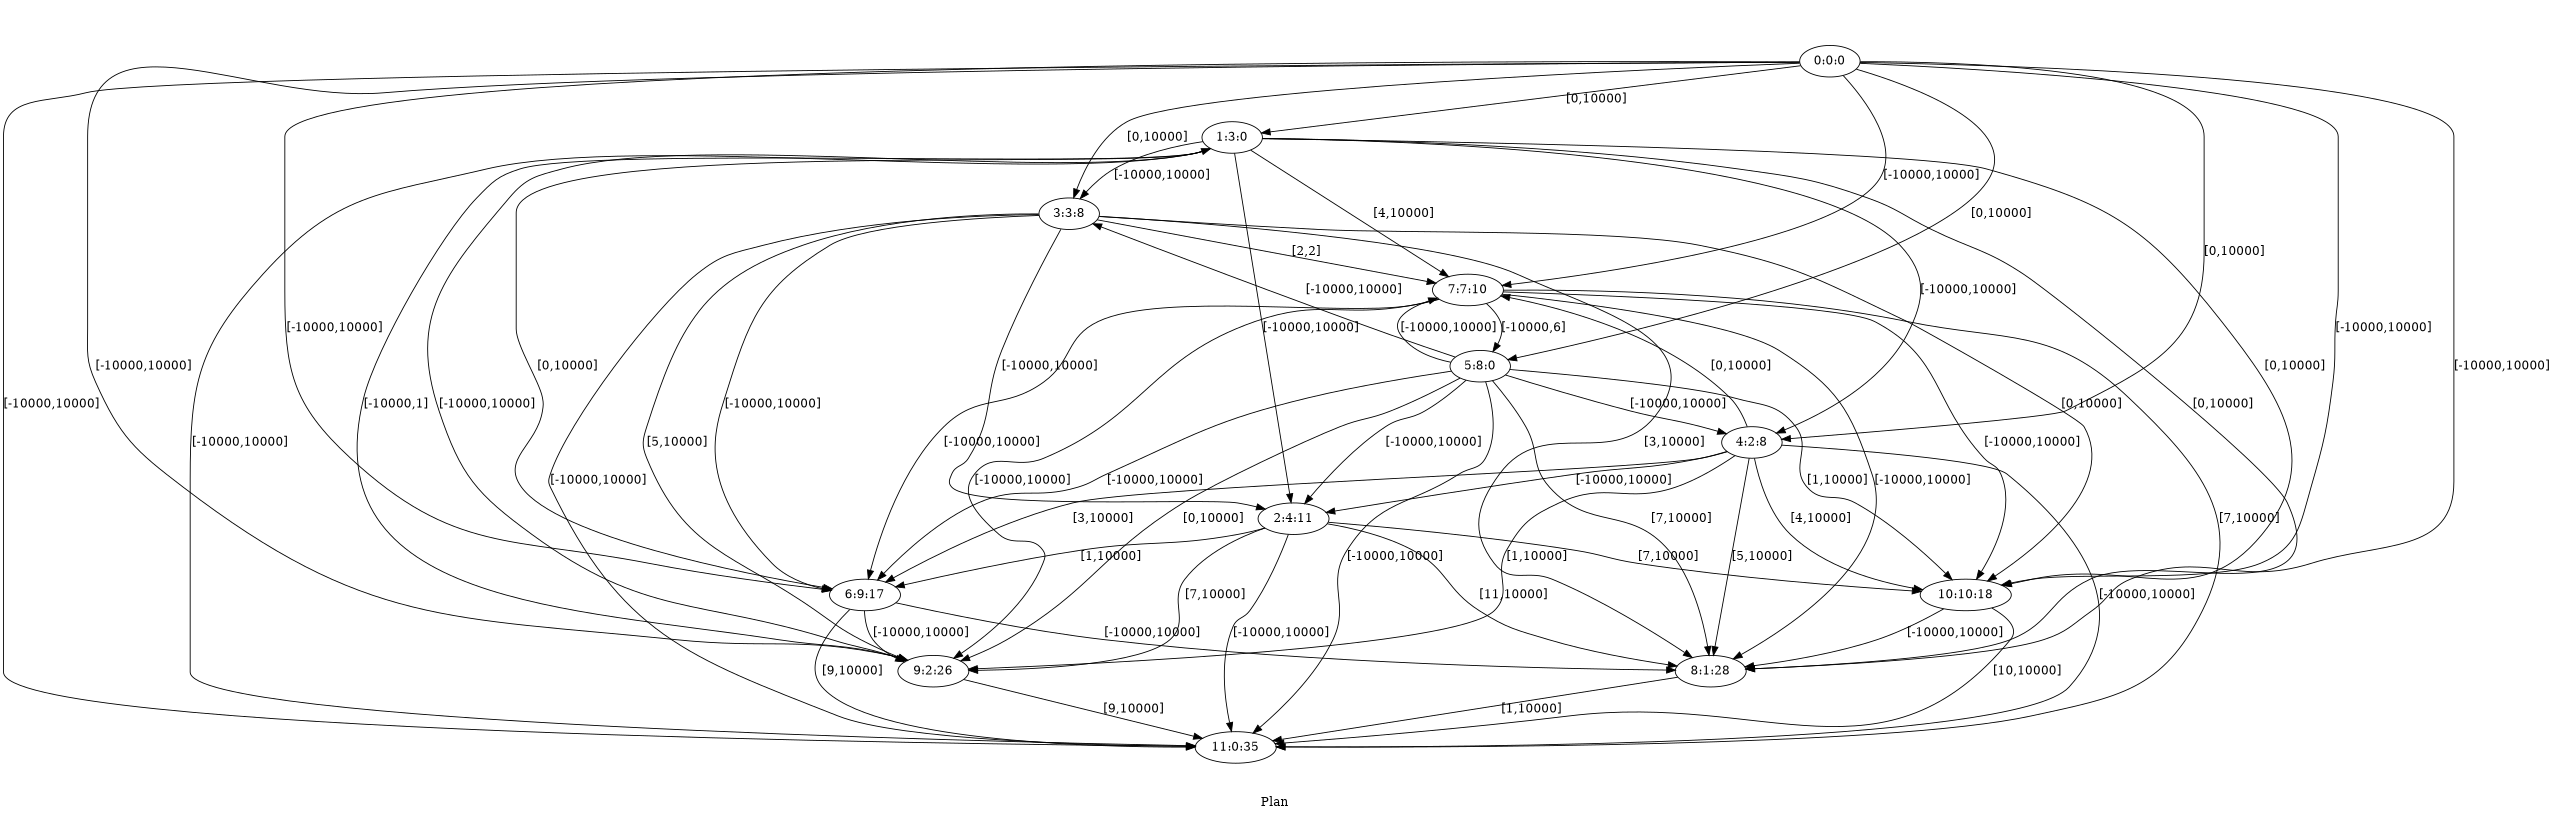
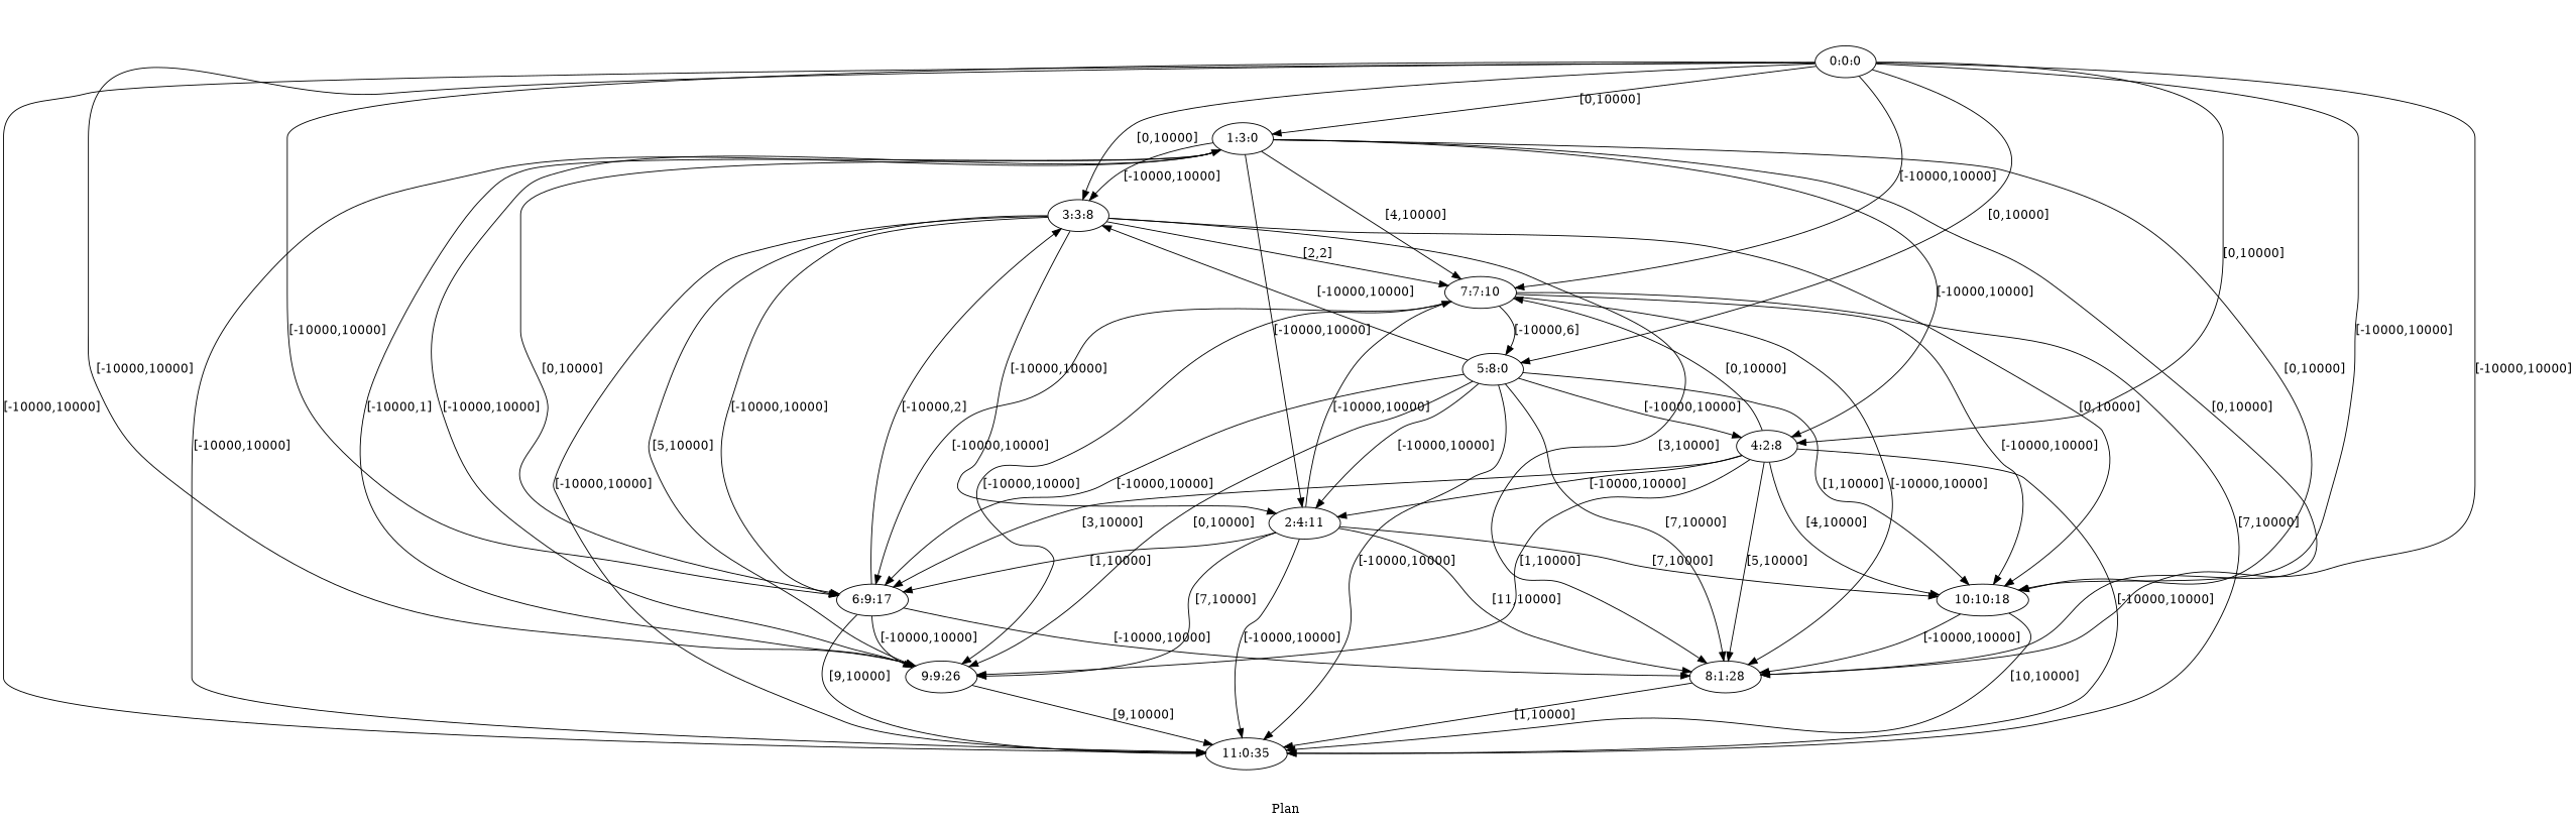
  digraph {
    fldt=0.826203
    label="Plan "
    nodesep=.45
    rankdir=TB
    "0:0:0"
    "1:3:0"
    "3:3:8"
    "4:2:8"
    "5:8:0"
    "6:9:17"
    "7:7:10"
    "8:1:28"
-   "9:9:26" [label="9:2:26"]
+   "9:9:26"
    "10:10:18"
    "11:0:35"
    "2:4:11"
    "0:0:0" -> "1:3:0" [label="[0,10000]"]
    "0:0:0" -> "3:3:8" [label="[0,10000]"]
    "0:0:0" -> "4:2:8" [label="[0,10000]"]
    "0:0:0" -> "5:8:0" [label="[0,10000]"]
    "0:0:0" -> "6:9:17" [label="[-10000,10000]"]
    "0:0:0" -> "7:7:10" [label="[-10000,10000]"]
    "0:0:0" -> "8:1:28" [label="[-10000,10000]"]
    "0:0:0" -> "9:9:26" [label="[-10000,10000]"]
    "0:0:0" -> "10:10:18" [label="[-10000,10000]"]
    "0:0:0" -> "11:0:35" [label="[-10000,10000]"]
    "1:3:0" -> "3:3:8" [label="[-10000,10000]"]
    "1:3:0" -> "4:2:8" [label="[-10000,10000]"]
    "1:3:0" -> "6:9:17" [label="[0,10000]"]
    "1:3:0" -> "7:7:10" [label="[4,10000]"]
    "1:3:0" -> "8:1:28" [label="[0,10000]"]
    "1:3:0" -> "9:9:26" [label="[-10000,10000]"]
    "1:3:0" -> "10:10:18" [label="[0,10000]"]
    "1:3:0" -> "11:0:35" [label="[-10000,10000]"]
    "1:3:0" -> "2:4:11" [label="[-10000,10000]"]
    "3:3:8" -> "6:9:17" [label="[-10000,10000]"]
    "3:3:8" -> "7:7:10" [label="[2,2]"]
    "3:3:8" -> "8:1:28" [label="[3,10000]"]
    "3:3:8" -> "9:9:26" [label="[5,10000]"]
    "3:3:8" -> "10:10:18" [label="[0,10000]"]
    "3:3:8" -> "11:0:35" [label="[-10000,10000]"]
    "3:3:8" -> "2:4:11" [label="[-10000,10000]"]
    "4:2:8" -> "6:9:17" [label="[3,10000]"]
    "4:2:8" -> "7:7:10" [label="[0,10000]"]
    "4:2:8" -> "8:1:28" [label="[5,10000]"]
    "4:2:8" -> "9:9:26" [label="[1,10000]"]
    "4:2:8" -> "10:10:18" [label="[4,10000]"]
    "4:2:8" -> "11:0:35" [label="[-10000,10000]"]
    "4:2:8" -> "2:4:11" [label="[-10000,10000]"]
    "5:8:0" -> "3:3:8" [label="[-10000,10000]"]
    "5:8:0" -> "4:2:8" [label="[-10000,10000]"]
    "5:8:0" -> "6:9:17" [label="[-10000,10000]"]
-   "5:8:0" -> "7:7:10" [label="[-10000,10000]"]
+   "2:4:11" -> "7:7:10" [label="[-10000,10000]"]
    "5:8:0" -> "8:1:28" [label="[7,10000]"]
    "5:8:0" -> "9:9:26" [label="[0,10000]"]
    "5:8:0" -> "10:10:18" [label="[1,10000]"]
    "5:8:0" -> "11:0:35" [label="[-10000,10000]"]
    "5:8:0" -> "2:4:11" [label="[-10000,10000]"]
+   "6:9:17" -> "3:3:8" [label="[-10000,2]"]
    "6:9:17" -> "8:1:28" [label="[-10000,10000]"]
    "6:9:17" -> "9:9:26" [label="[-10000,10000]"]
    "6:9:17" -> "11:0:35" [label="[9,10000]"]
    "7:7:10" -> "5:8:0" [label="[-10000,6]"]
    "7:7:10" -> "6:9:17" [label="[-10000,10000]"]
    "7:7:10" -> "8:1:28" [label="[-10000,10000]"]
    "7:7:10" -> "9:9:26" [label="[-10000,10000]"]
    "7:7:10" -> "10:10:18" [label="[-10000,10000]"]
    "7:7:10" -> "11:0:35" [label="[7,10000]"]
    "8:1:28" -> "11:0:35" [label="[1,10000]"]
    "9:9:26" -> "1:3:0" [label="[-10000,1]"]
    "9:9:26" -> "11:0:35" [label="[9,10000]"]
    "10:10:18" -> "8:1:28" [label="[-10000,10000]"]
    "10:10:18" -> "11:0:35" [label="[10,10000]"]
    "2:4:11" -> "6:9:17" [label="[1,10000]"]
    "2:4:11" -> "8:1:28" [label="[11,10000]"]
    "2:4:11" -> "9:9:26" [label="[7,10000]"]
    "2:4:11" -> "10:10:18" [label="[7,10000]"]
    "2:4:11" -> "11:0:35" [label="[-10000,10000]"]
  }
